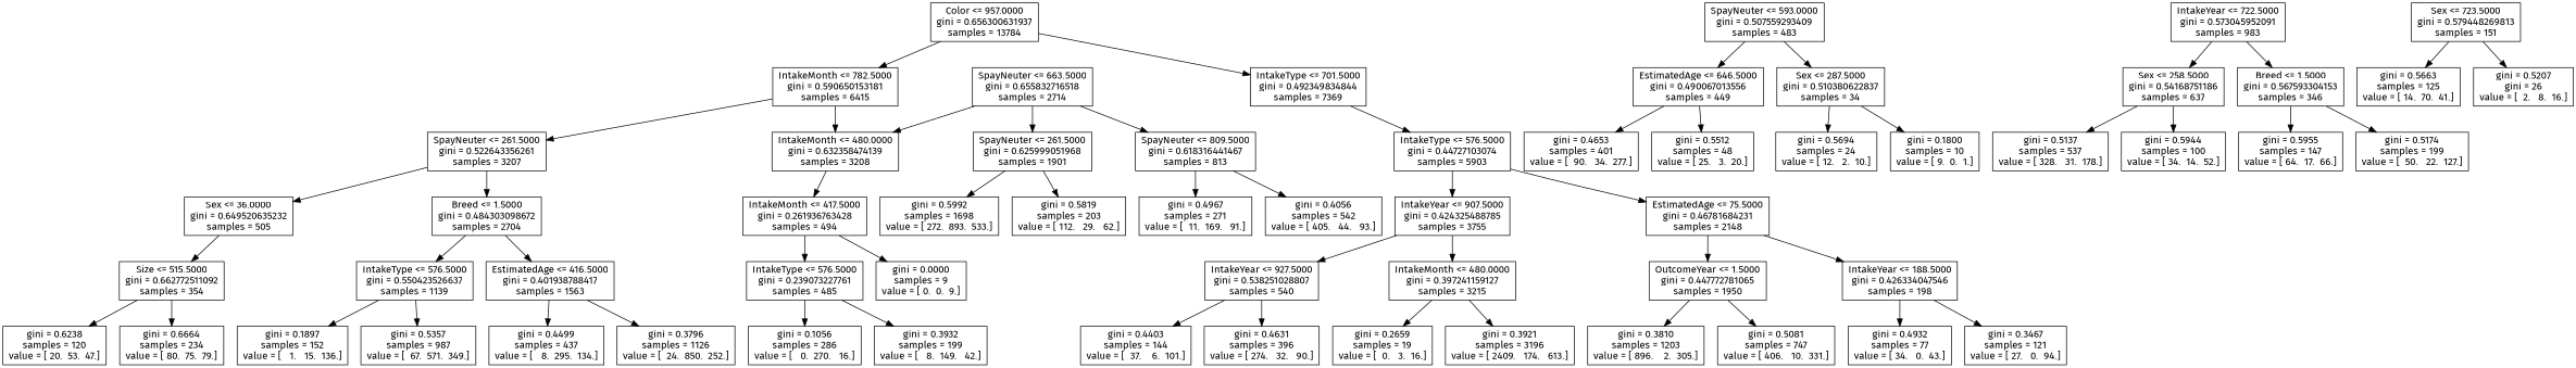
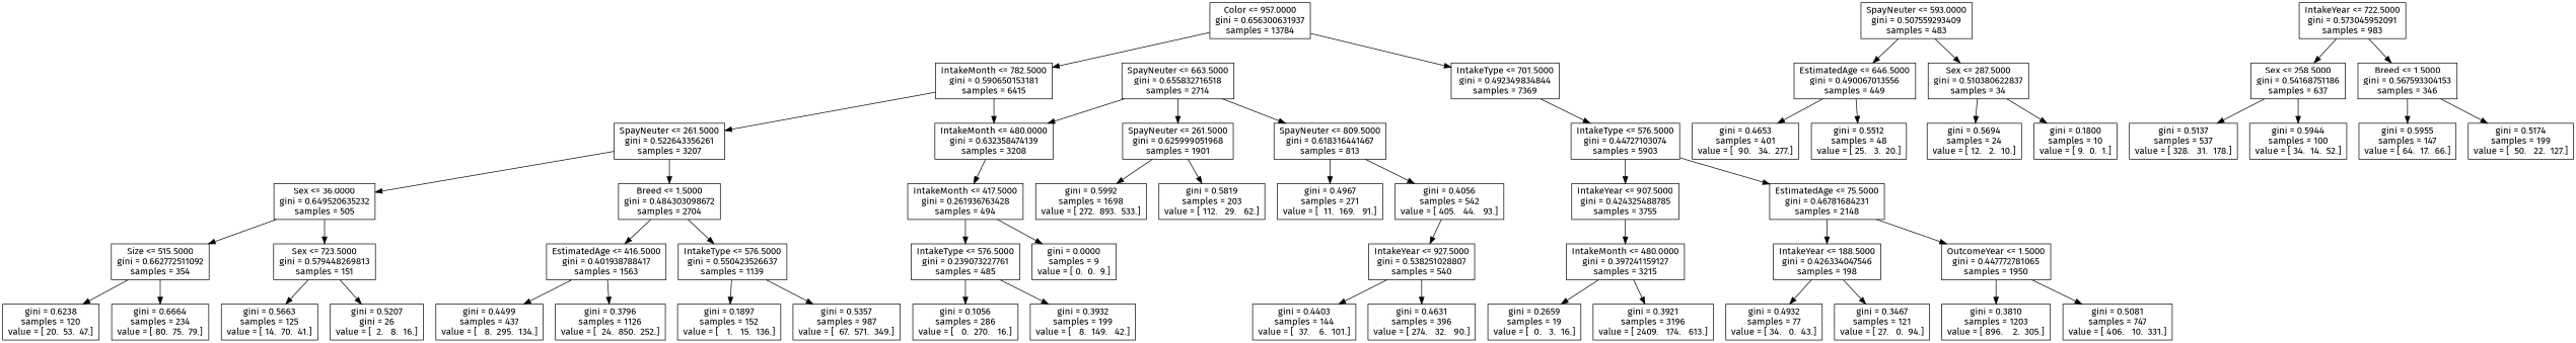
  digraph {
    fontname="Fira Sans"
    node [fontname="Fira Sans" shape=box]
    edge [fontname="Fira Sans"]
    n1 [label="Color <= 957.0000\ngini = 0.656300631937\nsamples = 13784"]
    n2 [label="IntakeType <= 701.5000\ngini = 0.492349834844\nsamples = 7369"]
    n3 [label="IntakeMonth <= 782.5000\ngini = 0.590650153181\nsamples = 6415"]
    n4 [label="IntakeType <= 576.5000\ngini = 0.44727103074\nsamples = 5903"]
    n5 [label="IntakeMonth <= 480.0000\ngini = 0.632358474139\nsamples = 3208"]
    n6 [label="SpayNeuter <= 261.5000\ngini = 0.522643356261\nsamples = 3207"]
    n7 [label="EstimatedAge <= 75.5000\ngini = 0.46781684231\nsamples = 2148"]
    n8 [label="IntakeYear <= 907.5000\ngini = 0.424325488785\nsamples = 3755"]
    n9 [label="IntakeYear <= 188.5000\ngini = 0.426334047546\nsamples = 198"]
    n10 [label="OutcomeYear <= 1.5000\ngini = 0.447772781065\nsamples = 1950"]
    n11 [label="IntakeMonth <= 480.0000\ngini = 0.397241159127\nsamples = 3215"]
    n12 [label="IntakeYear <= 927.5000\ngini = 0.538251028807\nsamples = 540"]
    n13 [label="gini = 0.4932\nsamples = 77\nvalue = [ 34.   0.  43.]"]
    n14 [label="gini = 0.3467\nsamples = 121\nvalue = [ 27.   0.  94.]"]
    n15 [label="gini = 0.3810\nsamples = 1203\nvalue = [ 896.    2.  305.]"]
    n16 [label="gini = 0.5081\nsamples = 747\nvalue = [ 406.   10.  331.]"]
    n17 [label="gini = 0.2659\nsamples = 19\nvalue = [  0.   3.  16.]"]
    n18 [label="gini = 0.3921\nsamples = 3196\nvalue = [ 2409.   174.   613.]"]
    n19 [label="gini = 0.4403\nsamples = 144\nvalue = [  37.    6.  101.]"]
    n20 [label="gini = 0.4631\nsamples = 396\nvalue = [ 274.   32.   90.]"]
    n21 [label="SpayNeuter <= 593.0000\ngini = 0.507559293409\nsamples = 483"]
    n22 [label="EstimatedAge <= 646.5000\ngini = 0.490067013556\nsamples = 449"]
    n23 [label="Sex <= 287.5000\ngini = 0.510380622837\nsamples = 34"]
    n24 [label="IntakeYear <= 722.5000\ngini = 0.573045952091\nsamples = 983"]
    n25 [label="Sex <= 258.5000\ngini = 0.54168751186\nsamples = 637"]
    n26 [label="Breed <= 1.5000\ngini = 0.567593304153\nsamples = 346"]
    n27 [label="gini = 0.4653\nsamples = 401\nvalue = [  90.   34.  277.]"]
    n28 [label="gini = 0.5512\nsamples = 48\nvalue = [ 25.   3.  20.]"]
    n29 [label="gini = 0.5694\nsamples = 24\nvalue = [ 12.   2.  10.]"]
    n30 [label="gini = 0.1800\nsamples = 10\nvalue = [ 9.  0.  1.]"]
    n31 [label="gini = 0.5137\nsamples = 537\nvalue = [ 328.   31.  178.]"]
    n32 [label="gini = 0.5944\nsamples = 100\nvalue = [ 34.  14.  52.]"]
    n33 [label="gini = 0.5955\nsamples = 147\nvalue = [ 64.  17.  66.]"]
    n34 [label="gini = 0.5174\nsamples = 199\nvalue = [  50.   22.  127.]"]
    n35 [label="IntakeMonth <= 417.5000\ngini = 0.261936763428\nsamples = 494"]
    n36 [label="Sex <= 36.0000\ngini = 0.649520635232\nsamples = 505"]
    n37 [label="Breed <= 1.5000\ngini = 0.484303098672\nsamples = 2704"]
    n38 [label="gini = 0.0000\nsamples = 9\nvalue = [ 0.  0.  9.]"]
    n39 [label="IntakeType <= 576.5000\ngini = 0.239073227761\nsamples = 485"]
    n40 [label="SpayNeuter <= 663.5000\ngini = 0.655832716518\nsamples = 2714"]
    n41 [label="SpayNeuter <= 261.5000\ngini = 0.625999051968\nsamples = 1901"]
    n42 [label="SpayNeuter <= 809.5000\ngini = 0.618316441467\nsamples = 813"]
    n43 [label="gini = 0.1056\nsamples = 286\nvalue = [   0.  270.   16.]"]
    n44 [label="gini = 0.3932\nsamples = 199\nvalue = [   8.  149.   42.]"]
    n45 [label="gini = 0.5819\nsamples = 203\nvalue = [ 112.   29.   62.]"]
    n46 [label="gini = 0.5992\nsamples = 1698\nvalue = [ 272.  893.  533.]"]
    n47 [label="gini = 0.4056\nsamples = 542\nvalue = [ 405.   44.   93.]"]
    n48 [label="gini = 0.4967\nsamples = 271\nvalue = [  11.  169.   91.]"]
    n49 [label="Size <= 515.5000\ngini = 0.662772511092\nsamples = 354"]
    n50 [label="Sex <= 723.5000\ngini = 0.579448269813\nsamples = 151"]
    n51 [label="EstimatedAge <= 416.5000\ngini = 0.401938788417\nsamples = 1563"]
    n52 [label="IntakeType <= 576.5000\ngini = 0.550423526637\nsamples = 1139"]
    n53 [label="gini = 0.6238\nsamples = 120\nvalue = [ 20.  53.  47.]"]
    n54 [label="gini = 0.6664\nsamples = 234\nvalue = [ 80.  75.  79.]"]
    n55 [label="gini = 0.5663\nsamples = 125\nvalue = [ 14.  70.  41.]"]
    n56 [label="gini = 0.5207\ngini = 26\nvalue = [  2.   8.  16.]"]
    n57 [label="gini = 0.4499\nsamples = 437\nvalue = [   8.  295.  134.]"]
    n58 [label="gini = 0.3796\nsamples = 1126\nvalue = [  24.  850.  252.]"]
    n59 [label="gini = 0.1897\nsamples = 152\nvalue = [   1.   15.  136.]"]
    n60 [label="gini = 0.5357\nsamples = 987\nvalue = [  67.  571.  349.]"]
    n1 -> n2
    n1 -> n3
    n2 -> n4
    n3 -> n5
    n3 -> n6
    n4 -> n7
    n4 -> n8
    n5 -> n35
    n6 -> n36
    n6 -> n37
    n7 -> n9
    n7 -> n10
    n8 -> n11
-   n8 -> n12
+   n47 -> n12
    n9 -> n13
    n9 -> n14
    n10 -> n15
    n10 -> n16
    n11 -> n17
    n11 -> n18
    n12 -> n19
    n12 -> n20
    n21 -> n22
    n21 -> n23
    n22 -> n27
    n22 -> n28
    n23 -> n29
    n23 -> n30
    n24 -> n25
    n24 -> n26
    n25 -> n31
    n25 -> n32
    n26 -> n33
    n26 -> n34
    n35 -> n38
    n35 -> n39
    n36 -> n49
+   n36 -> n50
    n37 -> n51
    n37 -> n52
    n39 -> n43
    n39 -> n44
    n40 -> n5
    n40 -> n41
    n40 -> n42
    n41 -> n45
    n41 -> n46
    n42 -> n47
    n42 -> n48
    n49 -> n53
    n49 -> n54
    n50 -> n55
    n50 -> n56
    n51 -> n57
    n51 -> n58
    n52 -> n59
    n52 -> n60
  }
